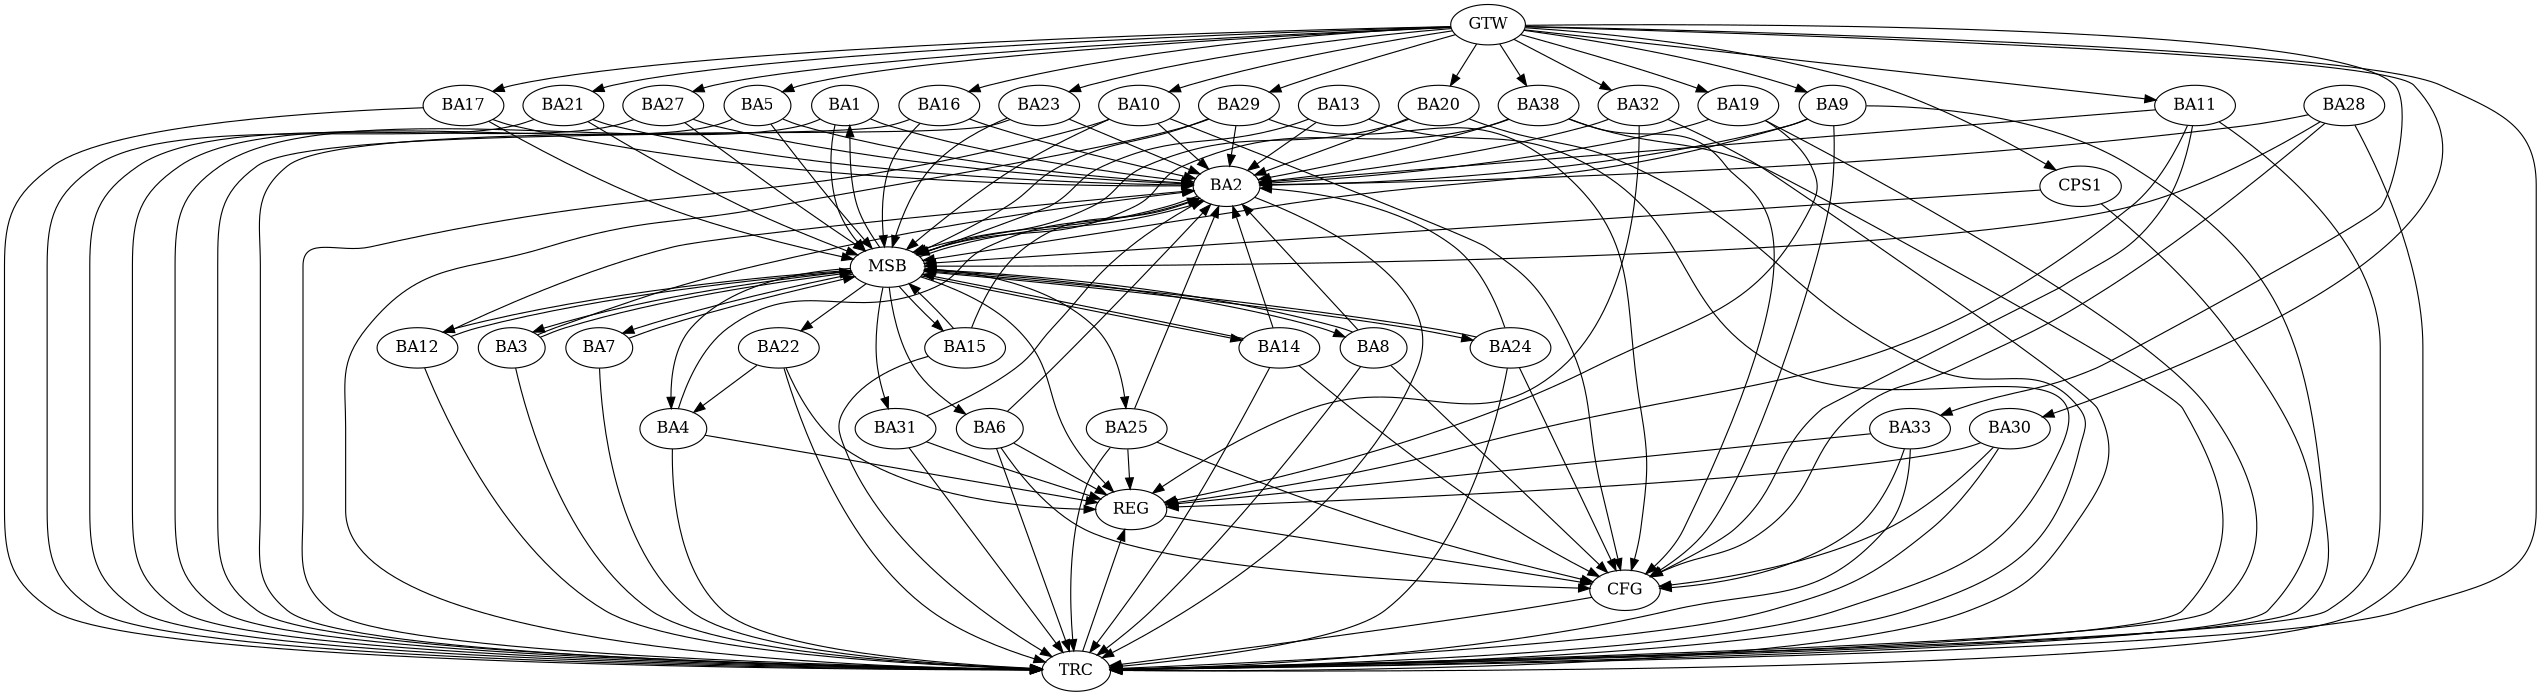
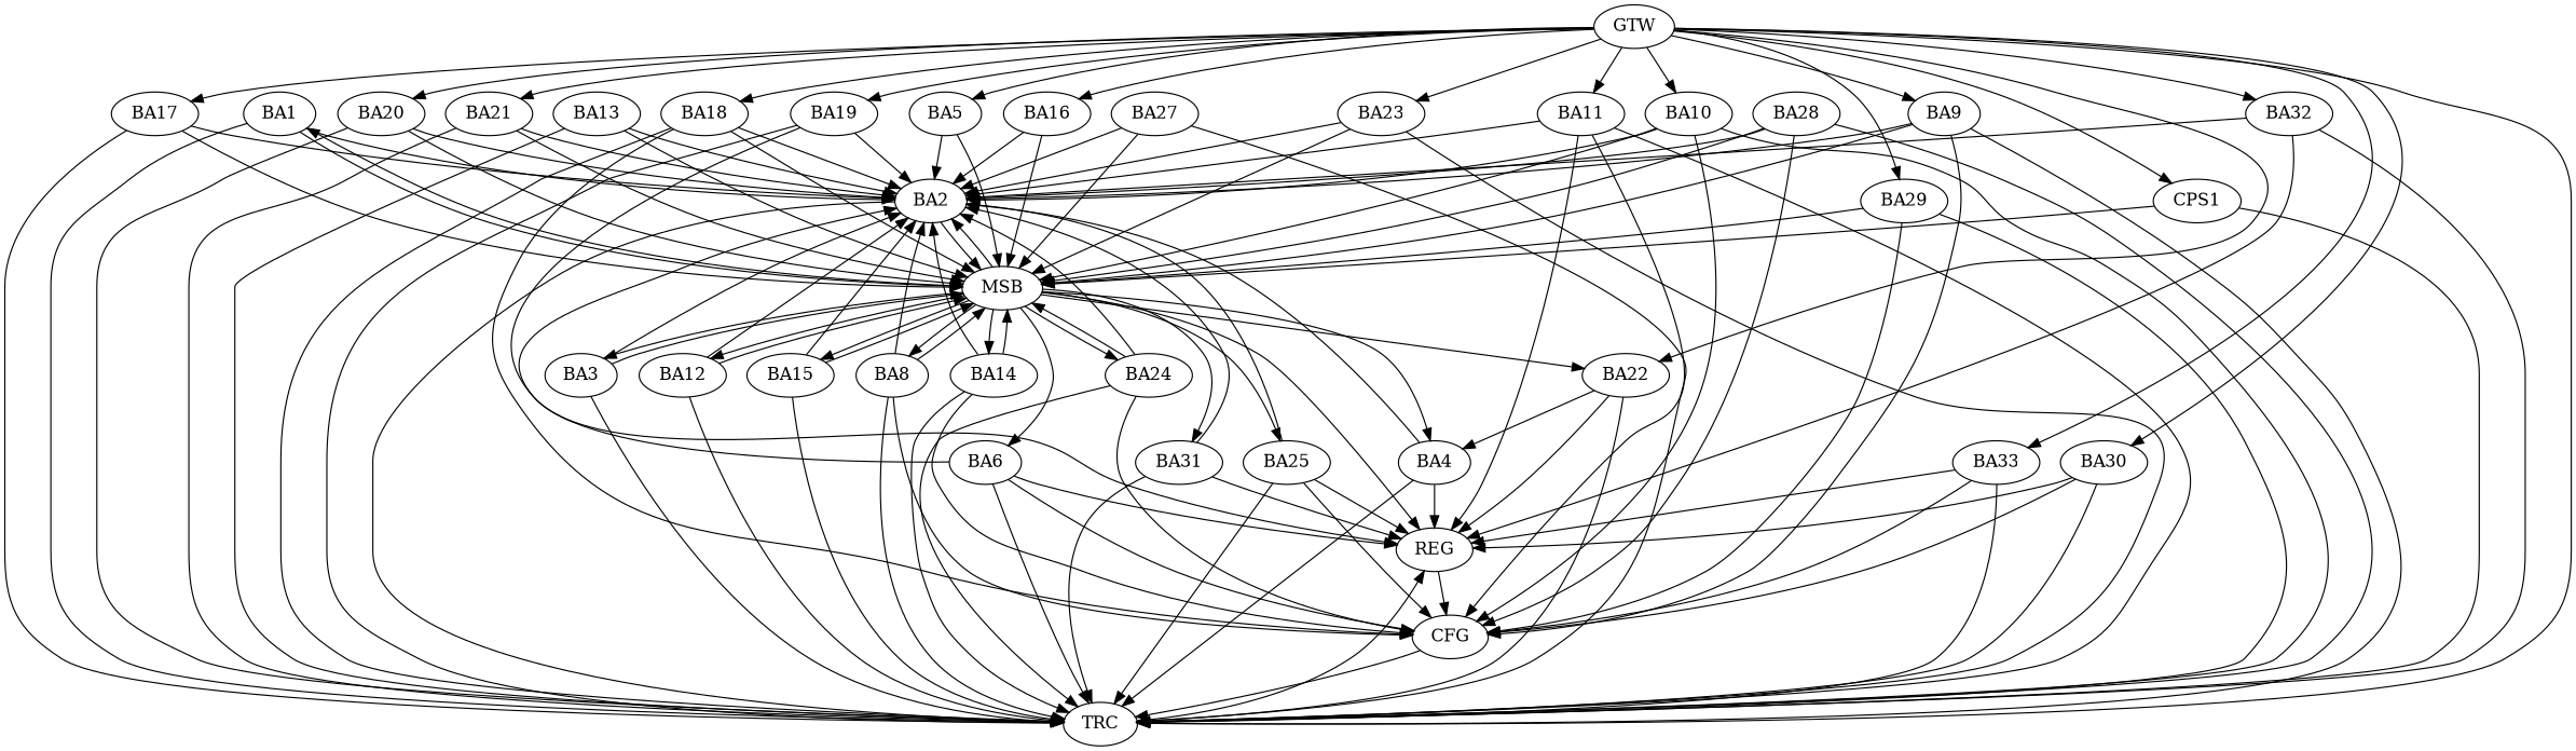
  strict digraph {
    n1 [label=BA1]
    n2 [label=BA2]
    n3 [label=MSB]
    n4 [label=TRC]
    n5 [label=BA3]
    n6 [label=BA4]
    n7 [label=REG]
    n8 [label=BA6]
-   n9 [label=BA7]
    n10 [label=BA8]
    n11 [label=BA12]
    n12 [label=BA14]
    n13 [label=BA15]
    n14 [label=BA22]
    n15 [label=BA24]
    n16 [label=BA25]
    n17 [label=BA31]
    n18 [label=CFG]
    n19 [label=BA5]
    n20 [label=BA9]
    n21 [label=BA10]
    n22 [label=BA11]
    n23 [label=BA13]
    n24 [label=BA16]
    n25 [label=BA17]
-   n26 [label=BA38]
+   n26 [label=BA18]
    n27 [label=BA19]
    n28 [label=BA20]
    n29 [label=BA21]
    n30 [label=BA23]
    n31 [label=BA27]
    n32 [label=BA28]
    n33 [label=BA29]
    n34 [label=BA30]
    n35 [label=BA32]
    n36 [label=BA33]
    n37 [label=CPS1]
    n38 [label=GTW]
    n1 -> n2
    n1 -> n3
    n1 -> n4
    n2 -> n3
    n2 -> n4
    n3 -> n1
    n3 -> n2
    n3 -> n5
    n3 -> n6
    n3 -> n7
    n3 -> n8
-   n3 -> n9
    n3 -> n10
    n3 -> n11
    n3 -> n12
    n3 -> n13
    n3 -> n14
    n3 -> n15
    n3 -> n16
    n3 -> n17
    n4 -> n7
    n5 -> n2
    n5 -> n3
    n5 -> n4
    n6 -> n2
    n6 -> n4
    n6 -> n7
    n7 -> n18
    n8 -> n2
    n8 -> n4
    n8 -> n7
    n8 -> n18
-   n9 -> n3
-   n9 -> n4
    n10 -> n2
    n10 -> n3
    n10 -> n4
    n10 -> n18
    n11 -> n2
    n11 -> n3
    n11 -> n4
    n12 -> n2
    n12 -> n3
    n12 -> n4
    n12 -> n18
    n13 -> n2
    n13 -> n3
    n13 -> n4
    n14 -> n4
    n14 -> n6
    n14 -> n7
    n15 -> n2
    n15 -> n3
    n15 -> n4
    n15 -> n18
    n16 -> n2
    n16 -> n4
    n16 -> n7
    n16 -> n18
    n17 -> n2
    n17 -> n4
    n17 -> n7
    n18 -> n4
    n19 -> n2
    n19 -> n3
-   n19 -> n4
    n20 -> n2
    n20 -> n3
    n20 -> n4
    n20 -> n18
    n21 -> n2
    n21 -> n3
    n21 -> n4
    n21 -> n18
    n22 -> n2
    n22 -> n4
    n22 -> n7
    n22 -> n18
    n23 -> n2
    n23 -> n3
    n23 -> n4
    n24 -> n2
    n24 -> n3
-   n24 -> n4
    n25 -> n2
    n25 -> n3
    n25 -> n4
    n26 -> n2
    n26 -> n3
    n26 -> n4
    n26 -> n18
    n27 -> n2
    n27 -> n4
    n27 -> n7
    n28 -> n2
    n28 -> n3
    n28 -> n4
    n29 -> n2
    n29 -> n3
    n29 -> n4
    n30 -> n2
    n30 -> n3
    n30 -> n4
    n31 -> n2
    n31 -> n3
    n31 -> n4
    n32 -> n2
    n32 -> n3
    n32 -> n4
    n32 -> n18
-   n33 -> n2
    n33 -> n3
    n33 -> n4
    n33 -> n18
    n34 -> n4
    n34 -> n7
    n34 -> n18
    n35 -> n2
    n35 -> n4
    n35 -> n7
    n36 -> n4
    n36 -> n7
    n36 -> n18
    n37 -> n3
    n37 -> n4
    n38 -> n4
    n38 -> n19
    n38 -> n20
    n38 -> n21
    n38 -> n22
    n38 -> n24
    n38 -> n25
    n38 -> n26
    n38 -> n27
    n38 -> n28
    n38 -> n29
    n38 -> n30
-   n38 -> n31
+   n38 -> n14
    n38 -> n33
    n38 -> n34
    n38 -> n35
    n38 -> n36
    n38 -> n37
  }
